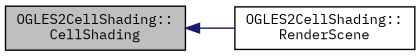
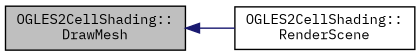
  digraph {
    rankdir=LR
    fontname="IBM Plex Mono"
    node [color=black fontname="IBM Plex Mono" fontsize=10 shape=record style=filled]
-   n1 [fillcolor=grey75 fontcolor=black height=0.2 label="OGLES2CellShading::\lCellShading" width=0.4]
+   n1 [fillcolor=grey75 fontcolor=black height=0.2 label="OGLES2CellShading::\lDrawMesh" width=0.4]
    n2 [fillcolor=white height=0.2 label="OGLES2CellShading::\lRenderScene" width=0.4]
    n1 -> n2 [color=midnightblue dir=back fontname="IBM Plex Mono" fontsize=10 labelfontname=Helvetica labelfontsize=10 style=solid]
  }
